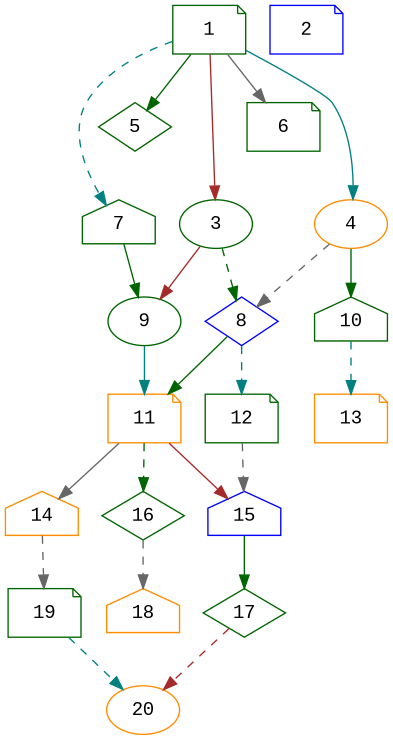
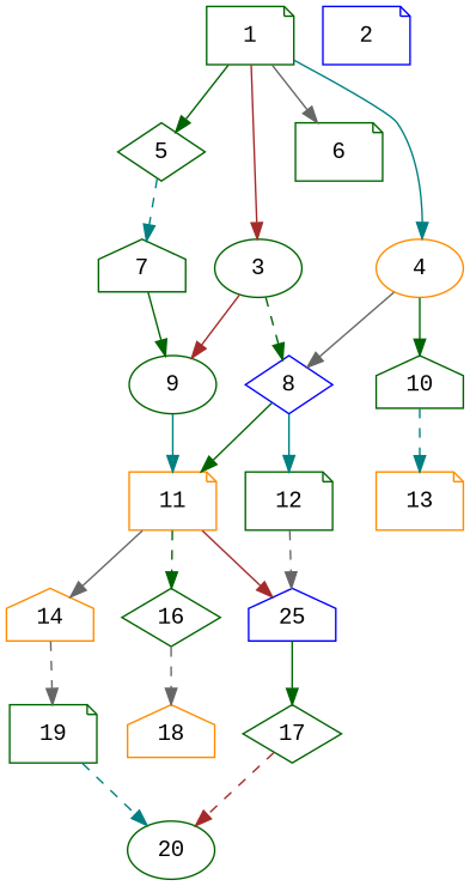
  digraph {
    fontname="Liberation Mono"
    node [alpha=0.08 color=darkgreen fontname="Liberation Mono" shape=note]
    edge [color=darkgreen fontname="Liberation Mono" style=solid]
    1 [alpha=0.15 expect_size=9461760]
    3 [alpha=0.03 expect_size=46285824 shape=ellipse]
    4 [alpha=0.06 color=darkorange expect_size=5593088 shape=ellipse]
    5 [expect_size=16040960 shape=diamond]
    6 [alpha=0.04 expect_size=26921984]
    7 [alpha=0.09 expect_size=23936000 shape=house]
    8 [color=blue expect_size=18940928 shape=diamond]
    9 [alpha=0.18 expect_size=19154944 shape=ellipse]
    10 [alpha=0.04 expect_size=42388480 shape=house]
    11 [alpha=0.13 color=darkorange expect_size=42363904]
    12 [alpha=0.00 expect_size=31300608]
    13 [alpha=0.05 color=darkorange expect_size=35944448]
    2 [alpha=0.02 color=blue expect_size=48399360]
    14 [alpha=0.13 color=darkorange expect_size=43576320 shape=house]
-   15 [alpha=0.19 color=blue expect_size=10257408 shape=house]
+   15 [alpha=0.19 color=blue expect_size=10257408 shape=house label=25]
    16 [alpha=0.14 expect_size=29117440 shape=diamond]
    19 [alpha=0.01 expect_size=32094208]
    17 [alpha=0.20 expect_size=39617536 shape=diamond]
    18 [alpha=0.11 color=darkorange expect_size=12568576 shape=house]
-   20 [alpha=0.18 color=darkorange expect_size=26996736 shape=ellipse]
+   20 [alpha=0.18 expect_size=26996736 shape=ellipse]
    1 -> 3 [color=brown]
    1 -> 4 [color=teal]
    1 -> 5
    1 -> 6 [color=gray40]
-   1 -> 7 [color=teal style=dashed]
+   5 -> 7 [color=teal style=dashed]
    3 -> 8 [style=dashed]
    3 -> 9 [color=brown]
-   4 -> 8 [color=gray40 style=dashed]
+   4 -> 8 [color=gray40]
    4 -> 10
    7 -> 9
    8 -> 11
-   8 -> 12 [color=teal style=dashed]
+   8 -> 12 [color=teal]
    9 -> 11 [color=teal]
    10 -> 13 [color=teal style=dashed]
    11 -> 14 [color=gray40]
    11 -> 15 [color=brown]
    11 -> 16 [style=dashed]
    12 -> 15 [color=gray40 style=dashed]
    14 -> 19 [color=gray40 style=dashed]
    15 -> 17
    16 -> 18 [color=gray40 style=dashed]
    19 -> 20 [color=teal style=dashed]
    17 -> 20 [color=brown style=dashed]
  }
